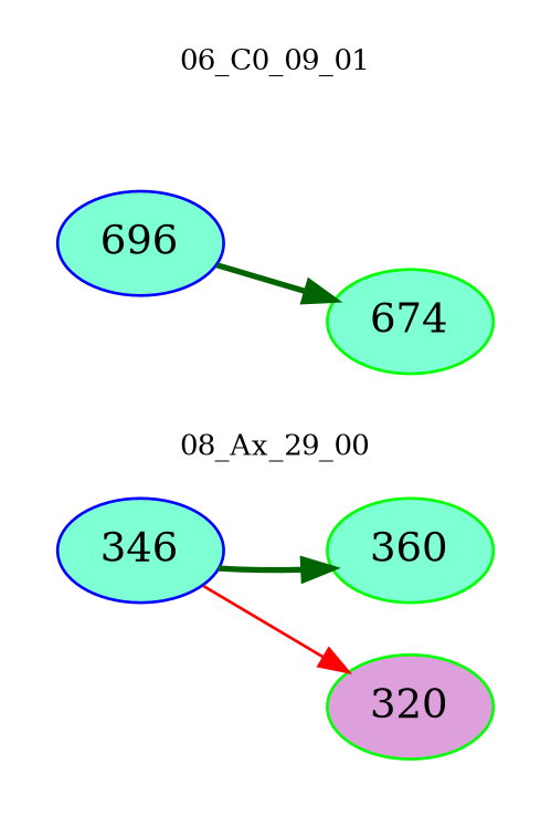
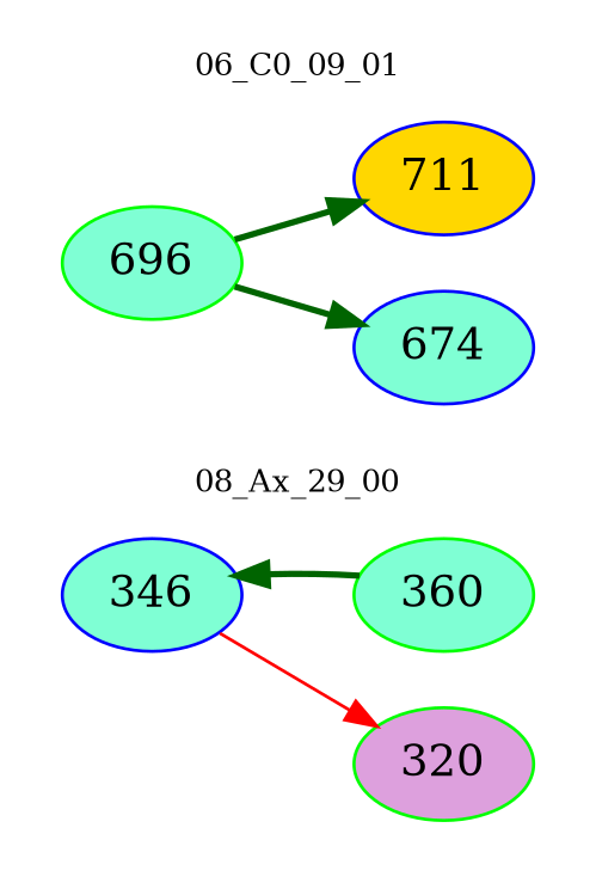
  digraph {
    rankdir=LR
    node [color=blue fillcolor=aquamarine style=filled]
    edge [color=darkgreen style=bold]
    n1 [label=346]
    n2 [color=green fillcolor=plum label=320]
    n3 [color=green label=360]
-   n4 [label=696]
-   n5 [color=green label=674]
+   n4 [color=green label=696]
+   n5 [label=674]
+   n6 [fillcolor=gold label=711]
    subgraph cluster_1 {
      color=white
      fontsize=10
      label="08_Ax_29_00"
      n1
      n2
      n3
    }
    subgraph cluster_2 {
      color=white
      fontsize=10
      label="06_C0_09_01"
      n4
      n5
+     n6
    }
    n1 -> n2 [color=red style=solid]
-   n1 -> n3
+   n3 -> n1
    n4 -> n5
+   n4 -> n6
  }
